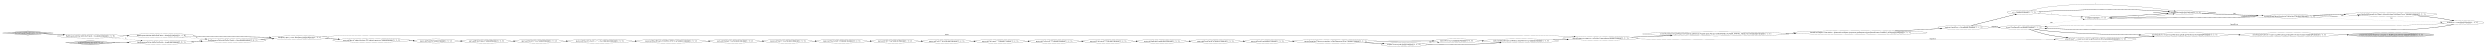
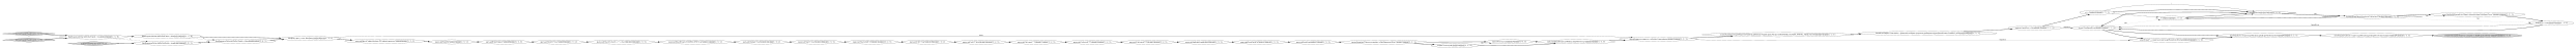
  digraph {
    fontname=Nunito
    rankdir=LR
    node [fillcolor=white fontname=Nunito shape=ellipse style=filled]
    edge [fontname=Nunito style=bold]
    n1 [label="QueryResponse response = collection1.query(query)@@@26@@@['1', '1', '1']"]
    n2 [label="assertTrue(response.getResponseHeader().getBooleanArg(SolrQueryResponse.RESPONSE_HEADER_PARTIAL_RESULTS_KEY))@@@27@@@['1', '1', '1']"]
    n3 [label="assertFalse(\"\" + response,response.getResults().isEmpty())@@@40@@@['0', '1', '0']"]
    n4 [label="NamedList<Object> shardsInfo = ((NamedList<Object>)response.getResponse().get(ShardParams.SHARDS_INFO))@@@28@@@['1', '1', '1']"]
    n5 [label="assertEquals(\"1\",response.getResults().get(0).getFieldValue(\"id\"))@@@40@@@['1', '1', '1']"]
    n6 [label="boolean foundError = false@@@29@@@['1', '1', '1']"]
    n7 [label="ignoreException(\"Dummy exception in BadResponseWriter\")@@@23@@@['1', '1', '1']"]
    n8 [label="expectThrows(,null)@@@24@@@['0', '0', '1']"]
    n9 [label="expectThrows(,null)@@@24@@@['1', '1', '0']"]
    n10 [label="query.set(ShardParams.SHARDS_TOLERANT,\"true\")@@@25@@@['1', '1', '1']"]
    n11 [fillcolor=lightgray label="testGetTopIdsPhaseError['1', '0', '0']" shape=diamond]
    n12 [label="BadResponseWriter.failOnGetTopIds = true@@@3@@@['1', '1', '0']"]
    n13 [label="BadResponseWriter.failOnGetFields = true@@@3@@@['0', '0', '1']"]
    n14 [label="BadResponseWriter.failOnGetFields = false@@@4@@@['1', '1', '0']"]
    n15 [label="query.setQuery(\"subject:batman OR subject:superman\")@@@6@@@['1', '1', '1']"]
    n16 [label="query.addField(\"id\")@@@7@@@['1', '1', '1']"]
    n17 [label="query.addField(\"subject\")@@@8@@@['1', '1', '1']"]
+   n18 [fillcolor=lightgray label="testGetTopIdsPhaseError['0', '1', '0']" shape=diamond]
    n19 [label="assertEquals(\"batman\",response.getResults().get(0).getFirstValue(\"subject\"))@@@41@@@['1', '1', '1']"]
    n20 [label="query.set(\"stats\",\"true\")@@@13@@@['1', '1', '1']"]
    n21 [label="query.set(\"stats.field\",\"id\")@@@14@@@['1', '1', '1']"]
    n22 [label="query.set(\"mlt\",\"true\")@@@15@@@['1', '1', '1']"]
    n23 [label="assertTrue(foundError)@@@39@@@['1', '1', '1']"]
    n24 [label="int i = 0@@@30@@@['1', '1', '1']"]
    n25 [label="query.set(\"mlt.fl\",\"title\")@@@16@@@['1', '1', '1']"]
    n26 [label="query.set(\"mlt.count\",\"1\")@@@17@@@['1', '1', '1']"]
    n27 [label="query.set(\"mlt.mintf\",\"0\")@@@18@@@['1', '1', '1']"]
    n28 [label="query.setHighlight(true)@@@20@@@['1', '1', '1']"]
    n29 [label="query.addFacetField(\"id\")@@@21@@@['1', '1', '1']"]
    n30 [label="query.setFacet(true)@@@22@@@['1', '1', '1']"]
    n31 [label="query.set(\"mlt.mindf\",\"0\")@@@19@@@['1', '1', '1']"]
    n32 [fillcolor=lightgray label="testGetFieldsPhaseError['0', '0', '1']" shape=diamond]
    n33 [label="BadResponseWriter.failOnGetTopIds = false@@@4@@@['0', '0', '1']"]
    n34 [label="i++@@@32@@@['1', '1', '1']"]
    n35 [label="query.set(\"distrib\",\"true\")@@@9@@@['1', '1', '1']"]
    n36 [label="i < shardsInfo.size()@@@31@@@['1', '1', '1']" shape=diamond]
    n37 [label="shardsInfo.getName(i).contains(\"collection2\")@@@33@@@['1', '1', '1']" shape=diamond]
    n38 [label="assertNotNull(((NamedList<Object>)shardsInfo.getVal(i)).get(\"error\"))@@@34@@@['1', '1', '1']"]
    n39 [label="foundError = true@@@35@@@['1', '1', '1']"]
    n40 [label="query.set(\"debug\",\"true\")@@@12@@@['1', '1', '1']"]
    n41 [label="query.set(\"shards\",shard1 + \",\" + shard2)@@@10@@@['1', '1', '1']"]
    n42 [label="query.set(ShardParams.SHARDS_INFO,\"true\")@@@11@@@['1', '1', '1']"]
    n43 [label="SolrQuery query = new SolrQuery()@@@5@@@['1', '1', '1']"]
    n44 [fillcolor=lightgray label="unIgnoreException(\"Dummy exception in BadResponseWriter\")@@@42@@@['1', '1', '1']"]
    n1 -> n2
    n1 -> n3 [label=response style=solid]
    n2 -> n4
    n3 -> n5
    n4 -> n6
    n5 -> n19
    n6 -> n23 [label=response style=solid]
    n6 -> n24
    n7 -> n8
    n7 -> n9
    n8 -> n10
    n9 -> n8 [label=true style=dashed]
    n9 -> n10
    n10 -> n1
    n11 -> n12
    n12 -> n13 [label=0 style=dashed]
    n12 -> n14
    n13 -> n33
    n14 -> n33 [label=0 style=dashed]
    n14 -> n43
    n15 -> n16
    n16 -> n17
    n17 -> n35
+   n18 -> n12
    n19 -> n44
    n20 -> n21
    n21 -> n22
    n22 -> n25
    n23 -> n3
    n23 -> n5
    n23 -> n34 [label=true style=dotted]
    n24 -> n34 [label=i style=solid]
    n24 -> n36 [label=i style=solid]
    n24 -> n36
    n25 -> n26
    n26 -> n27
    n27 -> n31
    n28 -> n29
    n29 -> n30
    n30 -> n7
    n31 -> n28
    n32 -> n13
    n33 -> n43
    n34 -> n36
    n34 -> n36 [label=i style=solid]
    n35 -> n41
+   n36 -> n23
    n36 -> n37
    n36 -> n37 [label=true style=dotted]
    n37 -> n34
    n37 -> n38 [label=true style=dotted]
    n37 -> n38
    n37 -> n39 [label=true style=dotted]
    n38 -> n39
    n39 -> n23
    n39 -> n23 [label=foundError style=solid]
    n40 -> n20
    n41 -> n42
    n42 -> n40
    n43 -> n1 [label=query style=solid]
    n43 -> n15
  }
